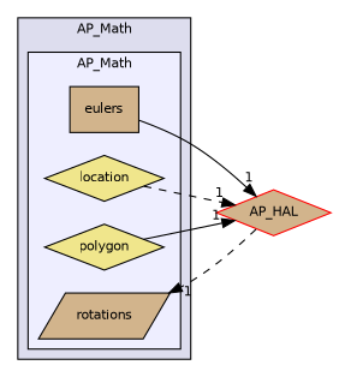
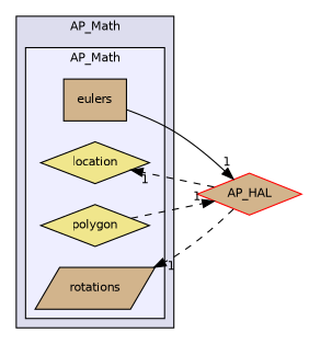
  digraph {
    compound=true
    rankdir=LR
    node [color=black fillcolor=tan fontname=Helvetica fontsize=10 shape=diamond style=filled]
    edge [headlabel=1 labeldistance=1.5 labelfontname=Helvetica labelfontsize=10 style=solid]
    n1 [label=eulers shape=box]
    n2 [fillcolor=khaki label=location]
    n3 [fillcolor=khaki label=polygon]
    n4 [label=rotations shape=parallelogram]
    n5 [color=red label=AP_HAL]
    subgraph cluster_1 {
      bgcolor="#ddddee"
      fontname=Helvetica
      fontsize=10
      label=AP_Math
      pencolor=black
      subgraph cluster_2 {
        bgcolor="#eeeeff"
        fontname=Helvetica
        fontsize=10
        label=AP_Math
        pencolor=black
        n1
        n2
        n3
        n4
      }
    }
    n1 -> n5
-   n2 -> n5 [style=dashed]
-   n3 -> n5
+   n5 -> n2 [style=dashed]
+   n3 -> n5 [style=dashed]
    n5 -> n4 [style=dashed]
  }
